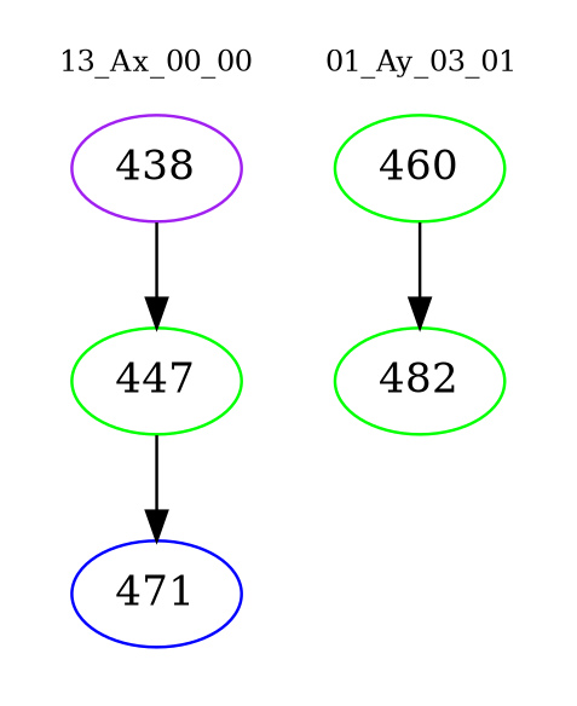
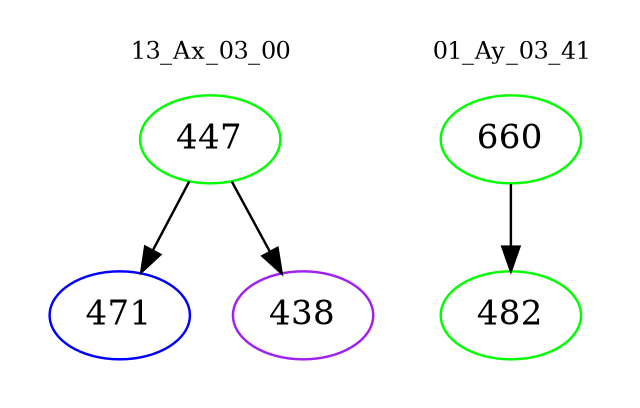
  digraph {
    node [color=green]
    edge [color=black]
    n1 [label=447]
    n2 [color=blue label=471]
    n3 [color=purple label=438]
-   n4 [label=460]
+   n4 [label=660]
    n5 [label=482]
    subgraph cluster_1 {
      color=white
      fontsize=10
-     label="13_Ax_00_00"
+     label="13_Ax_03_00"
      n1
      n2
      n3
    }
    subgraph cluster_2 {
      color=white
      fontsize=10
-     label="01_Ay_03_01"
+     label="01_Ay_03_41"
      n4
      n5
    }
    n1 -> n2
-   n3 -> n1
+   n1 -> n3
    n4 -> n5
  }
